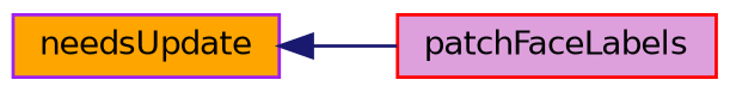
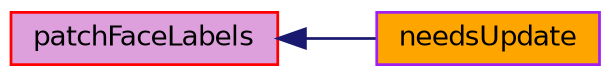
  digraph {
    rankdir=LR
    node [fontname=Helvetica fontsize=10 shape=record style=filled]
    n1 [color=purple fillcolor=orange fontcolor=black height=0.2 label=needsUpdate width=0.4]
    n2 [color=red height=0.2 label=patchFaceLabels width=0.4 fillcolor=plum]
-   n1 -> n2 [color=midnightblue dir=back fontname=Helvetica fontsize=10 labelfontname=Helvetica labelfontsize=10 style=solid]
+   n2 -> n1 [color=midnightblue dir=back fontname=Helvetica fontsize=10 labelfontname=Helvetica labelfontsize=10 style=solid]
  }
